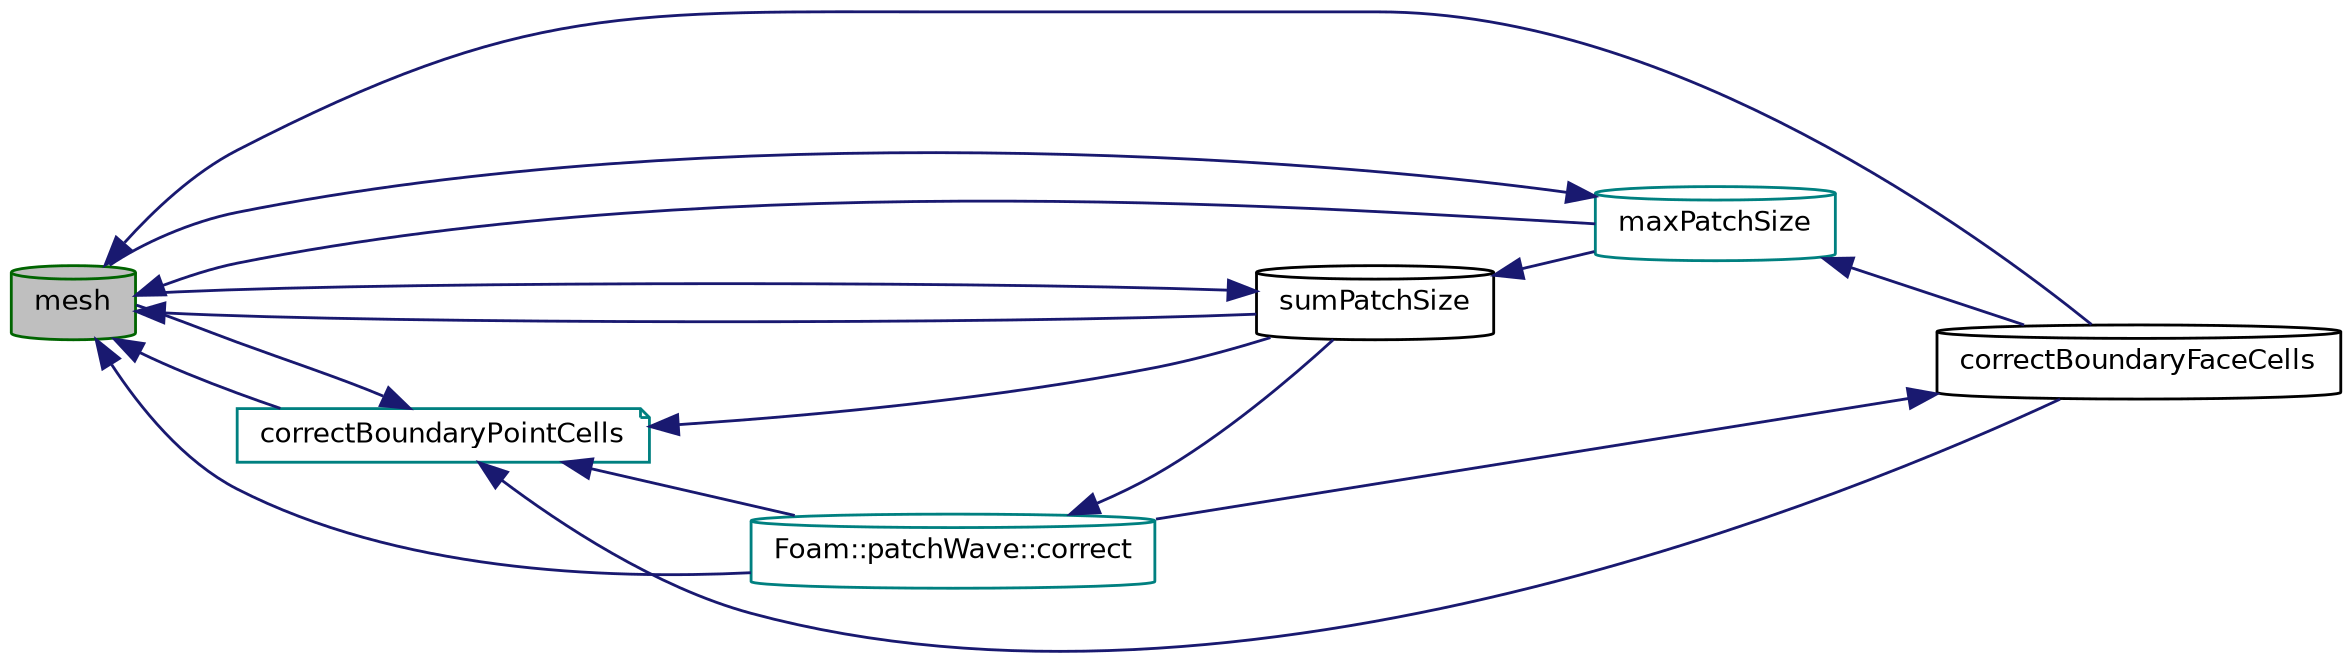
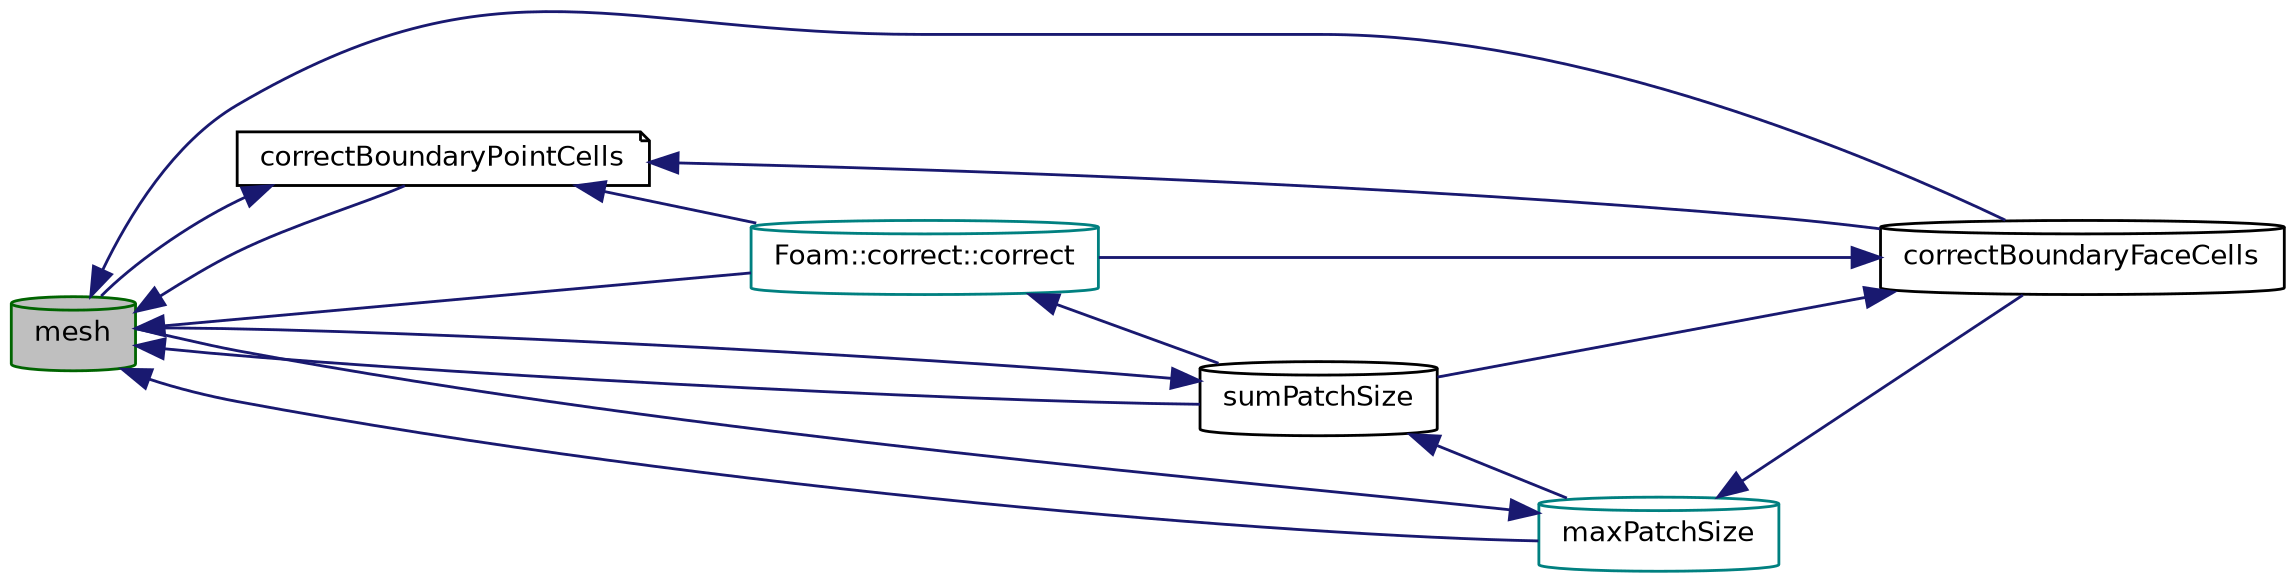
  digraph {
    rankdir=LR
    node [color=black fontname=Helvetica fontsize=10 shape=cylinder]
    edge [color=midnightblue dir=back fontname=Helvetica fontsize=10 labelfontname=Helvetica labelfontsize=10 style=solid]
    n1 [color=darkgreen fillcolor=grey75 fontcolor=black height=0.2 label=mesh style=filled width=0.4]
-   n2 [color=teal height=0.2 label="Foam::patchWave::correct" width=0.4]
+   n2 [color=teal height=0.2 label="Foam::correct::correct" width=0.4]
    n3 [height=0.2 label=correctBoundaryFaceCells width=0.4]
    n4 [height=0.2 label=sumPatchSize width=0.4]
    n5 [color=teal height=0.2 label=maxPatchSize width=0.4]
-   n6 [color=teal height=0.2 label=correctBoundaryPointCells shape=note width=0.4]
+   n6 [height=0.2 label=correctBoundaryPointCells shape=note width=0.4]
    n1 -> n2
    n1 -> n3
    n1 -> n4
    n1 -> n5
    n1 -> n6
    n2 -> n4
    n3 -> n2
-   n6 -> n4
+   n3 -> n4
    n4 -> n1
    n4 -> n5
    n5 -> n1
    n5 -> n3
    n6 -> n1
    n6 -> n2
    n6 -> n3
  }
